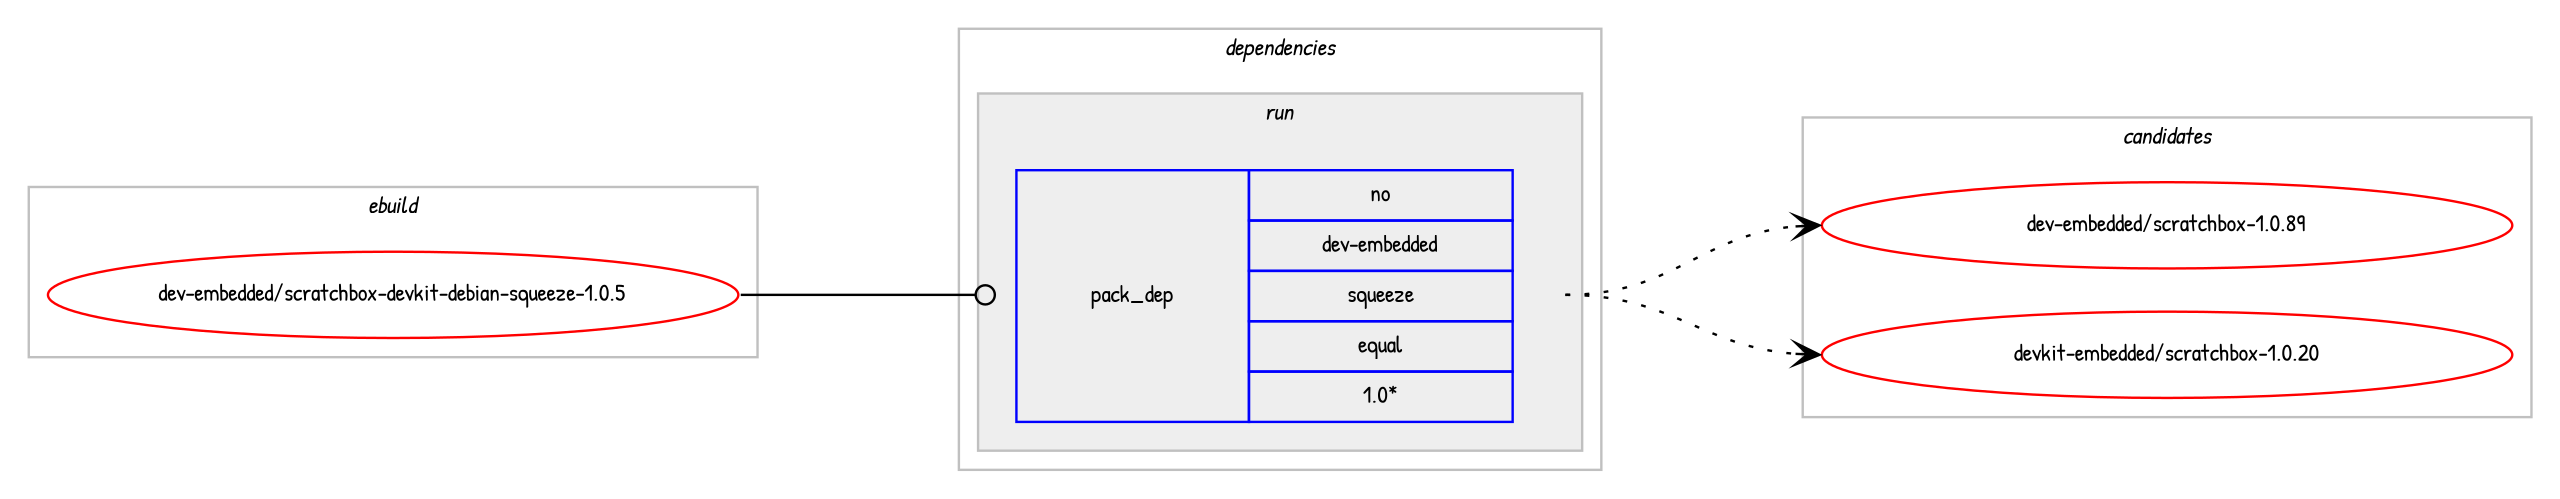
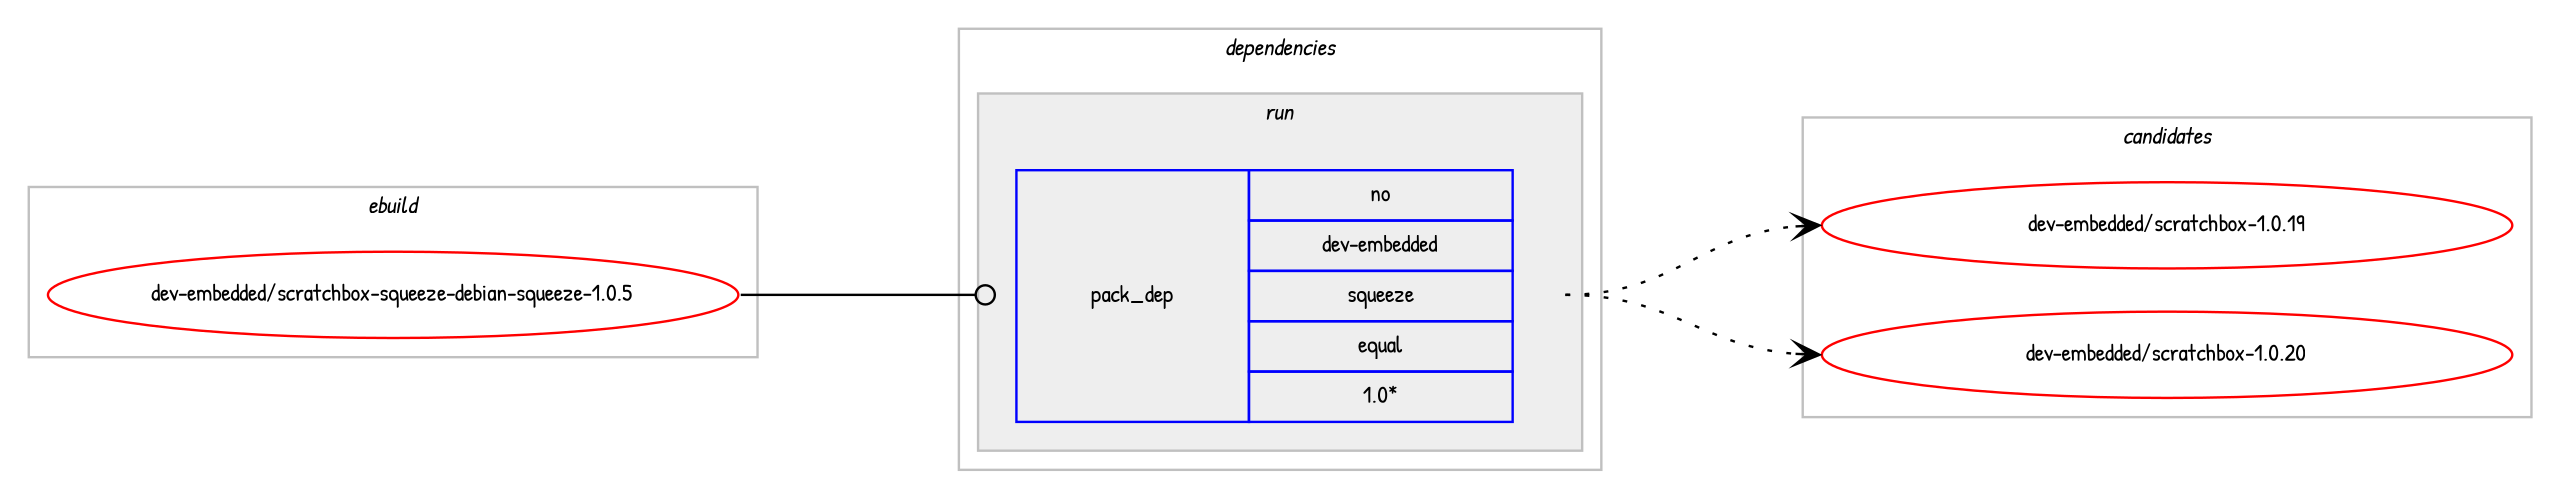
  digraph {
    compound=true
    concentrate=true
    fontname="Patrick Hand"
    fontsize=10
    newrank=true
    rankdir=LR
    ranksep=1.5
    node [color=red fontname="Patrick Hand" fontsize=10]
    edge [arrowhead=vee fontname="Patrick Hand" headport=w style=dotted tailport=e weight=100]
-   n1 [label="dev-embedded/scratchbox-devkit-debian-squeeze-1.0.5" width=4]
+   n1 [label="dev-embedded/scratchbox-squeeze-debian-squeeze-1.0.5" width=4]
    n2 [color=blue label=<<TABLE BORDER="0" CELLBORDER="1" CELLSPACING="0" CELLPADDING="4" WIDTH="220"><TR><TD ROWSPAN="6" CELLPADDING="30">pack_dep</TD></TR><TR><TD WIDTH="110">no</TD></TR><TR><TD>dev-embedded</TD></TR><TR><TD>squeeze</TD></TR><TR><TD>equal</TD></TR><TR><TD>1.0*</TD></TR></TABLE>> shape=none]
-   n3 [label="dev-embedded/scratchbox-1.0.89" width=4]
-   n4 [label="devkit-embedded/scratchbox-1.0.20" width=4]
+   n3 [label="dev-embedded/scratchbox-1.0.19" width=4]
+   n4 [label="dev-embedded/scratchbox-1.0.20" width=4]
    subgraph cluster_1 {
      color=gray
      label=<<i>ebuild</i>>
      rank=same
      n1
    }
    subgraph cluster_2 {
      color=gray
      label=<<i>dependencies</i>>
      subgraph cluster_3 {
        color=gray
        fillcolor="#eeeeee"
        label=<<i>compile</i>>
        style=filled
      }
      subgraph cluster_4 {
        color=gray
        fillcolor="#eeeeee"
        label=<<i>compile and run</i>>
        style=filled
      }
      subgraph cluster_5 {
        color=gray
        fillcolor="#eeeeee"
        label=<<i>run</i>>
        style=filled
        subgraph sub_6 {
          color=gray
          fillcolor="#eeeeee"
          label=<<i>run</i>>
          style=filled
          n2
        }
      }
    }
    subgraph cluster_7 {
      color=gray
      label=<<i>candidates</i>>
      rank=same
      subgraph sub_8 {
        color=black
        label=<<i>candidates</i>>
        nodesep=1
        rank=same
        n3
        n4
      }
    }
    n1 -> n2 [arrowhead=odot style=solid weight=20]
    n2 -> n3
    n2 -> n4
  }
